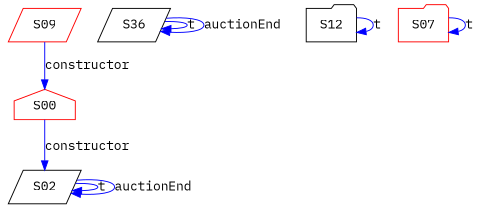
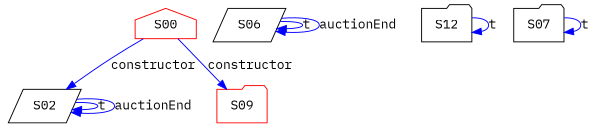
  digraph {
    fontname="IBM Plex Mono"
    node [color=black fontname="IBM Plex Mono" shape=folder]
    edge [color=blue fontname="IBM Plex Mono"]
    S02 [shape=parallelogram]
-   S06 [shape=parallelogram label=S36]
+   S06 [shape=parallelogram]
    S12
    S00 [color=red shape=house]
-   S09 [color=red shape=parallelogram]
-   S07 [color=red]
+   S09 [color=red]
+   S07
    S02 -> S02 [label=t]
    S02 -> S02 [label=auctionEnd]
    S06 -> S06 [label=t]
    S06 -> S06 [label=auctionEnd]
    S12 -> S12 [label=t]
    S00 -> S02 [label=constructor]
-   S09 -> S00 [label=constructor]
+   S00 -> S09 [label=constructor]
    S07 -> S07 [label=t]
  }
